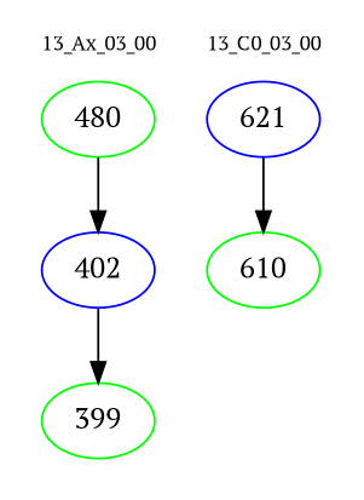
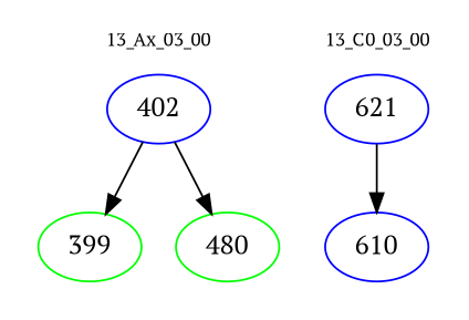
  digraph {
    fontname="PT Serif"
    node [color=green fontname="PT Serif"]
    edge [color=black fontname="PT Serif"]
    n1 [color=blue label=402]
    n2 [label=399]
    n3 [label=480]
    n4 [color=blue label=621]
-   n5 [label=610]
+   n5 [color=blue label=610]
    subgraph cluster_1 {
      color=white
      fontsize=10
      label="13_Ax_03_00"
      n1
      n2
      n3
    }
    subgraph cluster_2 {
      color=white
      fontsize=10
      label="13_C0_03_00"
      n4
      n5
    }
    n1 -> n2
-   n3 -> n1
+   n1 -> n3
    n4 -> n5
  }
